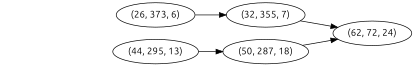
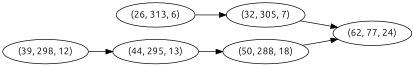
  digraph {
    fontname=Ubuntu
    rankdir=LR
    node [fontname=Ubuntu]
    edge [fontname=Ubuntu]
-   "(26, 313, 6)" [label="(26, 373, 6)"]
-   "(32, 305, 7)" [label="(32, 355, 7)"]
-   "(62, 77, 24)" [label="(62, 72, 24)"]
+   "(26, 313, 6)"
+   "(32, 305, 7)"
+   "(62, 77, 24)"
    n4 [label="(44, 295, 13)"]
-   "(50, 287, 18)"
+   "(39, 298, 12)"
+   "(50, 287, 18)" [label="(50, 288, 18)"]
    "(26, 313, 6)" -> "(32, 305, 7)"
    "(32, 305, 7)" -> "(62, 77, 24)"
    n4 -> "(50, 287, 18)"
+   "(39, 298, 12)" -> n4
    "(50, 287, 18)" -> "(62, 77, 24)"
  }
